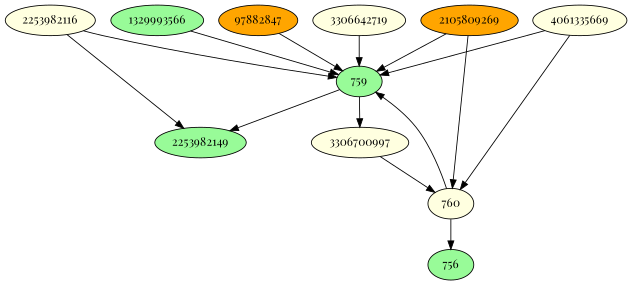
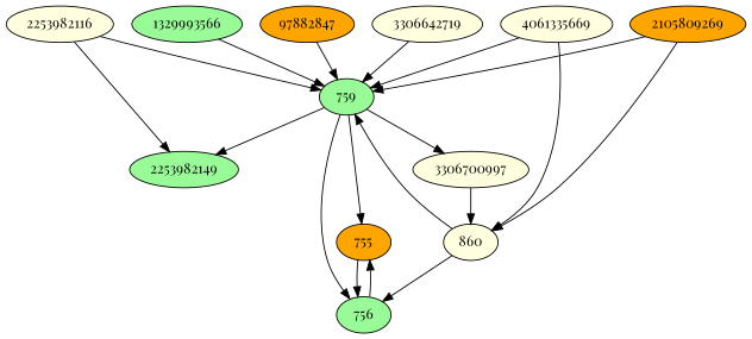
  strict digraph {
    fontname="Playfair Display"
    node [fillcolor=lightyellow fontname="Playfair Display" style=filled]
    edge [fontname="Playfair Display"]
    2253982149 [fillcolor=palegreen]
    2253982116
    759 [fillcolor=palegreen]
+   755 [fillcolor=orange]
    756 [fillcolor=palegreen]
    3306700997
    1329993566 [fillcolor=palegreen]
    97882847 [fillcolor=orange]
    2105809269 [fillcolor=orange]
-   760
+   760 [label=860]
    4061335669
    3306642719
    2253982116 -> 2253982149
    2253982116 -> 759
    759 -> 2253982149
+   759 -> 755
+   759 -> 756
    759 -> 3306700997
+   755 -> 756
+   756 -> 755
    3306700997 -> 760
    1329993566 -> 759
    97882847 -> 759
    2105809269 -> 759
    2105809269 -> 760
    760 -> 759
    760 -> 756
    4061335669 -> 759
    4061335669 -> 760
    3306642719 -> 759
  }
